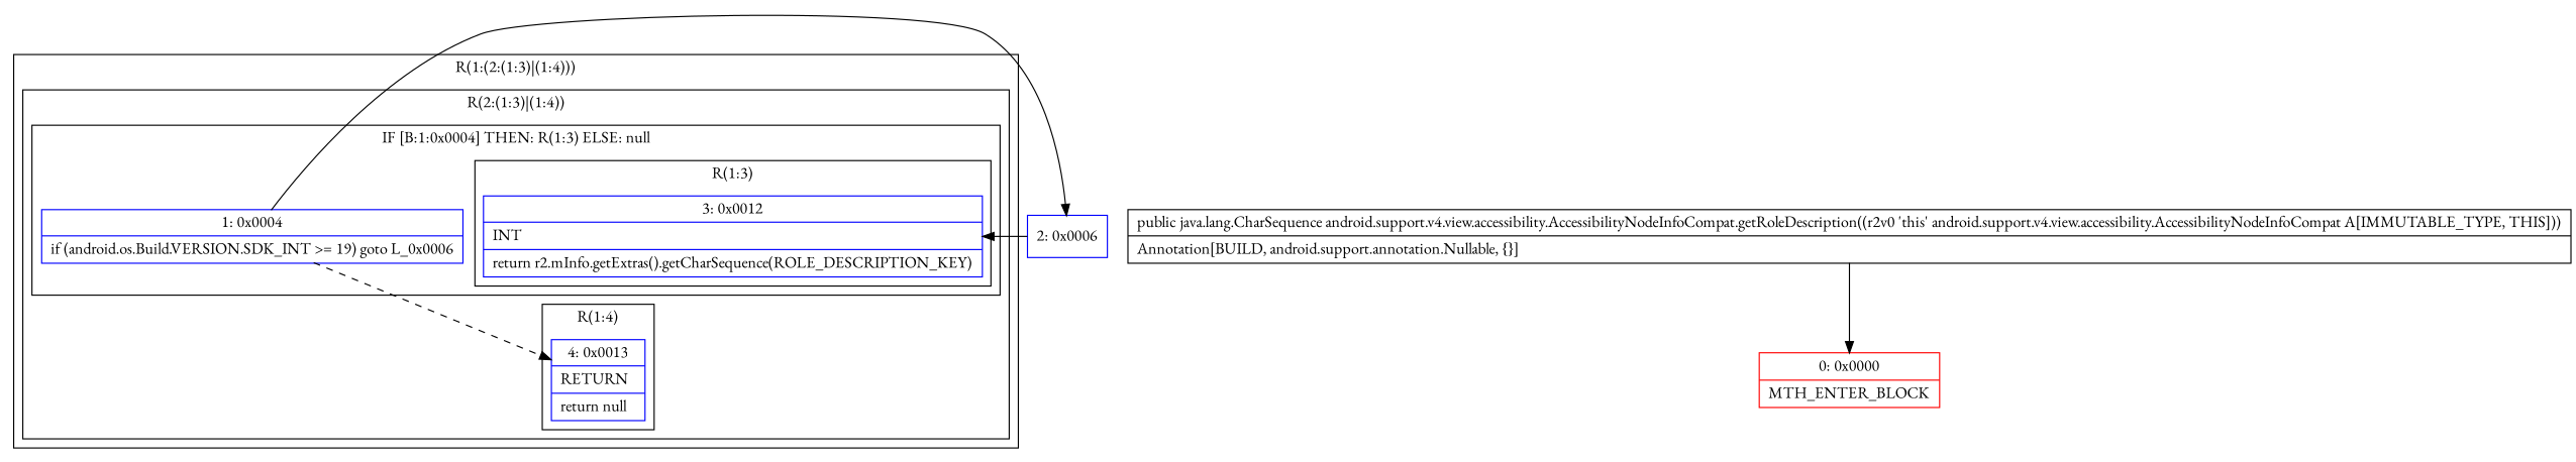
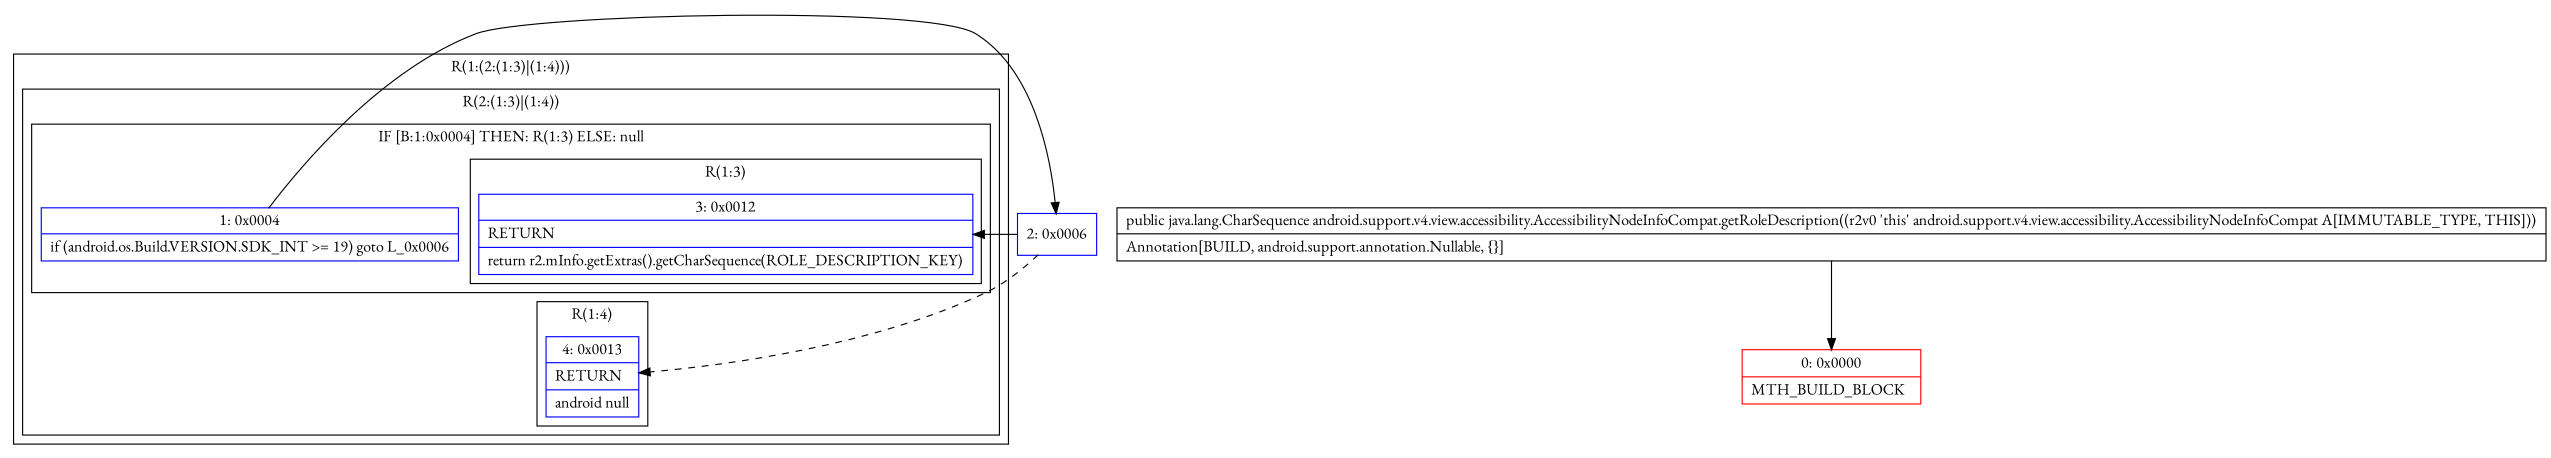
  digraph {
    fontname="EB Garamond"
    node [color=blue fontname="EB Garamond" shape=record]
    edge [fontname="EB Garamond"]
-   n1 [label="{3\:\ 0x0012|INT\l|return r2.mInfo.getExtras().getCharSequence(ROLE_DESCRIPTION_KEY)\l}"]
+   n1 [label="{3\:\ 0x0012|RETURN\l|return r2.mInfo.getExtras().getCharSequence(ROLE_DESCRIPTION_KEY)\l}"]
    n2 [label="{1\:\ 0x0004|if (android.os.Build.VERSION.SDK_INT \>= 19) goto L_0x0006\l}"]
-   n3 [label="{4\:\ 0x0013|RETURN\l|return null\l}"]
+   n3 [label="{4\:\ 0x0013|RETURN\l|android null\l}"]
    n4 [label="{2\:\ 0x0006}"]
-   n5 [color=red label="{0\:\ 0x0000|MTH_ENTER_BLOCK\l}"]
+   n5 [color=red label="{0\:\ 0x0000|MTH_BUILD_BLOCK\l}"]
    n6 [label="{public java.lang.CharSequence android.support.v4.view.accessibility.AccessibilityNodeInfoCompat.getRoleDescription((r2v0 'this' android.support.v4.view.accessibility.AccessibilityNodeInfoCompat A[IMMUTABLE_TYPE, THIS]))  | Annotation[BUILD, android.support.annotation.Nullable, \{\}]\l}" color=""]
    subgraph cluster_1 {
      label="R(1:(2:(1:3)|(1:4)))"
      subgraph cluster_2 {
        label="R(2:(1:3)|(1:4))"
        subgraph cluster_3 {
          label="IF [B:1:0x0004] THEN: R(1:3) ELSE: null"
          n2
          subgraph cluster_4 {
            label="R(1:3)"
            n1
          }
        }
        subgraph cluster_5 {
          label="R(1:4)"
          n3
        }
      }
    }
-   n2 -> n3 [style=dashed]
+   n4 -> n3 [style=dashed]
    n2 -> n4
    n4 -> n1
    n6 -> n5
  }
